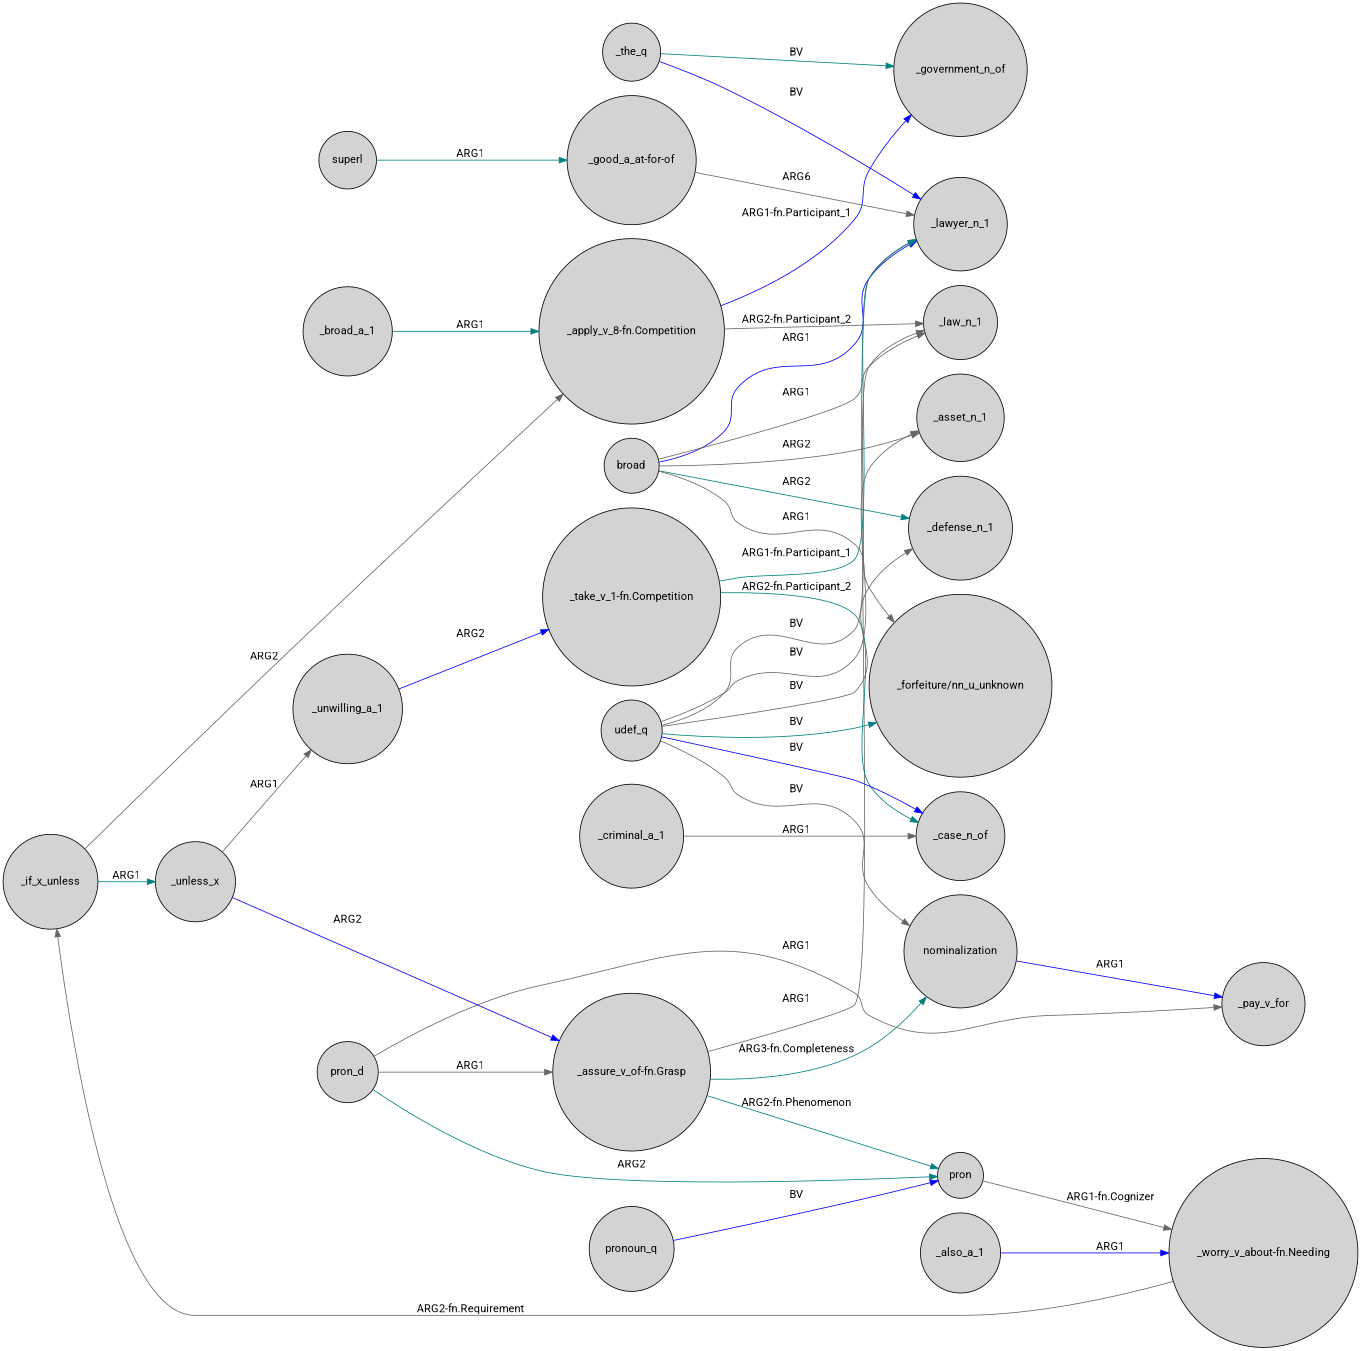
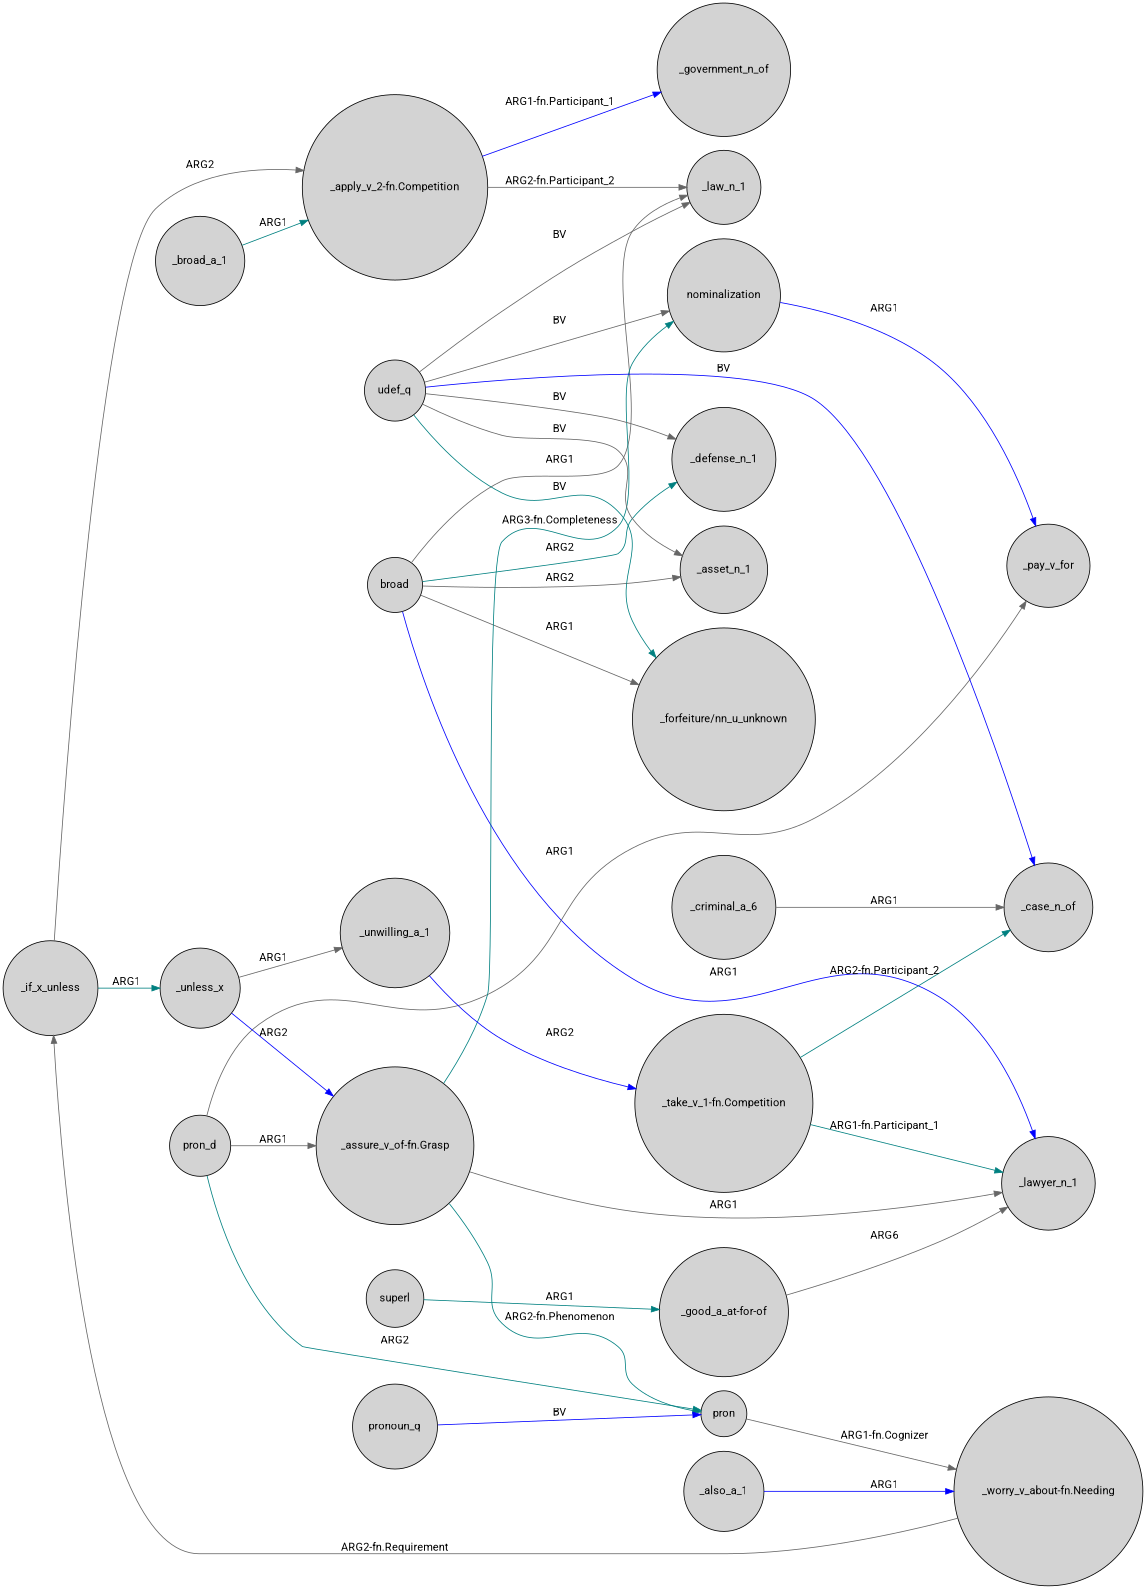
  digraph {
    fontname=Roboto
    rankdir=LR
    node [fontname=Roboto shape=circle style=filled]
    edge [color=gray40 fontname=Roboto]
-   _the_q
    _lawyer_n_1
    _government_n_of
-   "_apply_v_2-fn.Competition" [label="_apply_v_8-fn.Competition"]
+   "_apply_v_2-fn.Competition"
    _law_n_1
    superl
    "_good_a_at-for-of"
    _broad_a_1
    n9 [label=broad]
    _asset_n_1
    _defense_n_1
    "_forfeiture/nn_u_unknown"
    n13 [label=pron_d]
    "_assure_v_of-fn.Grasp"
    pron
    _pay_v_for
    nominalization
    "_worry_v_about-fn.Needing"
    _also_a_1
    n20 [label=_if_x_unless]
    _unless_x
    _unwilling_a_1
    "_take_v_1-fn.Competition"
    udef_q
    _case_n_of
    pronoun_q
-   _criminal_a_1
-   _the_q -> _lawyer_n_1 [color=blue label=BV]
-   _the_q -> _government_n_of [color=teal label=BV]
+   _criminal_a_1 [label=_criminal_a_6]
    "_apply_v_2-fn.Competition" -> _government_n_of [color=blue label="ARG1-fn.Participant_1"]
    "_apply_v_2-fn.Competition" -> _law_n_1 [label="ARG2-fn.Participant_2"]
    superl -> "_good_a_at-for-of" [color=teal label=ARG1]
    "_good_a_at-for-of" -> _lawyer_n_1 [label=ARG6]
    _broad_a_1 -> "_apply_v_2-fn.Competition" [color=teal label=ARG1]
    n9 -> _lawyer_n_1 [color=blue label=ARG1]
    n9 -> _law_n_1 [label=ARG1]
    n9 -> _asset_n_1 [label=ARG2]
    n9 -> _defense_n_1 [color=teal label=ARG2]
    n9 -> "_forfeiture/nn_u_unknown" [label=ARG1]
    n13 -> "_assure_v_of-fn.Grasp" [label=ARG1]
    n13 -> pron [color=teal label=ARG2]
    n13 -> _pay_v_for [label=ARG1]
    "_assure_v_of-fn.Grasp" -> _lawyer_n_1 [label=ARG1]
    "_assure_v_of-fn.Grasp" -> pron [color=teal label="ARG2-fn.Phenomenon"]
    "_assure_v_of-fn.Grasp" -> nominalization [color=teal label="ARG3-fn.Completeness"]
    pron -> "_worry_v_about-fn.Needing" [label="ARG1-fn.Cognizer"]
    nominalization -> _pay_v_for [color=blue label=ARG1]
    "_worry_v_about-fn.Needing" -> n20 [label="ARG2-fn.Requirement"]
    _also_a_1 -> "_worry_v_about-fn.Needing" [color=blue label=ARG1]
    n20 -> "_apply_v_2-fn.Competition" [label=ARG2]
    n20 -> _unless_x [color=teal label=ARG1]
    _unless_x -> "_assure_v_of-fn.Grasp" [color=blue label=ARG2]
    _unless_x -> _unwilling_a_1 [label=ARG1]
    _unwilling_a_1 -> "_take_v_1-fn.Competition" [color=blue label=ARG2]
    "_take_v_1-fn.Competition" -> _lawyer_n_1 [color=teal label="ARG1-fn.Participant_1"]
    "_take_v_1-fn.Competition" -> _case_n_of [color=teal label="ARG2-fn.Participant_2"]
    udef_q -> _law_n_1 [label=BV]
    udef_q -> _asset_n_1 [label=BV]
    udef_q -> _defense_n_1 [label=BV]
    udef_q -> "_forfeiture/nn_u_unknown" [color=teal label=BV]
    udef_q -> nominalization [label=BV]
    udef_q -> _case_n_of [color=blue label=BV]
    pronoun_q -> pron [color=blue label=BV]
    _criminal_a_1 -> _case_n_of [label=ARG1]
  }
